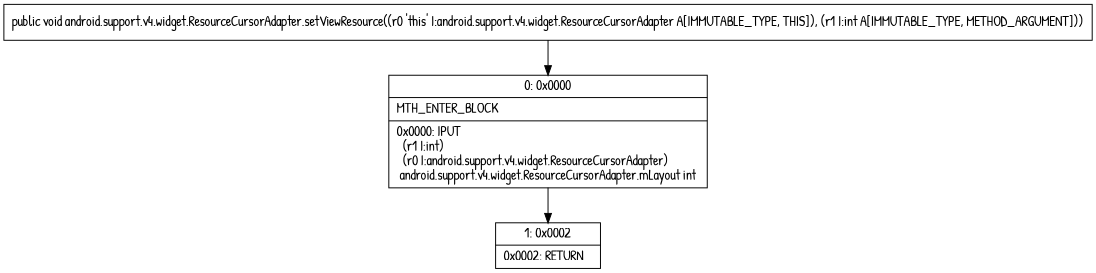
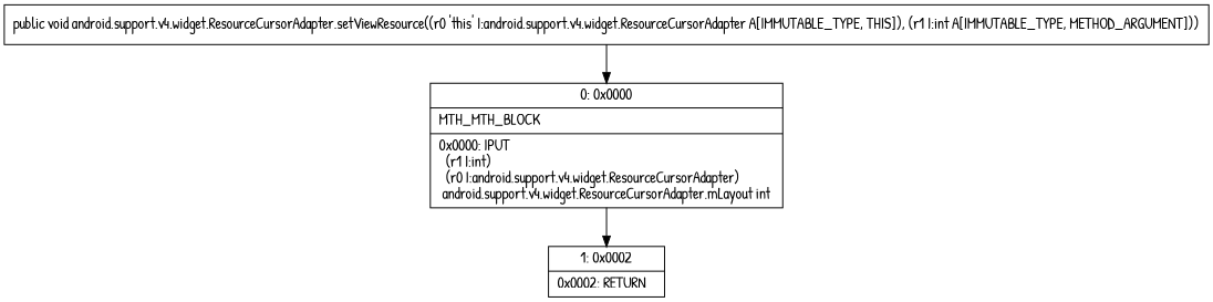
  digraph {
    fontname="Patrick Hand"
    node [shape=record fontname="Patrick Hand"]
    edge [fontname="Patrick Hand"]
-   n1 [label="{0\:\ 0x0000|MTH_ENTER_BLOCK\l|0x0000: IPUT  \l  (r1 I:int)\l  (r0 I:android.support.v4.widget.ResourceCursorAdapter)\l android.support.v4.widget.ResourceCursorAdapter.mLayout int \l}"]
+   n1 [label="{0\:\ 0x0000|MTH_MTH_BLOCK\l|0x0000: IPUT  \l  (r1 I:int)\l  (r0 I:android.support.v4.widget.ResourceCursorAdapter)\l android.support.v4.widget.ResourceCursorAdapter.mLayout int \l}"]
    n2 [label="{1\:\ 0x0002|0x0002: RETURN   \l}"]
    n3 [label="{public void android.support.v4.widget.ResourceCursorAdapter.setViewResource((r0 'this' I:android.support.v4.widget.ResourceCursorAdapter A[IMMUTABLE_TYPE, THIS]), (r1 I:int A[IMMUTABLE_TYPE, METHOD_ARGUMENT])) }"]
    n1 -> n2
    n3 -> n1
  }
